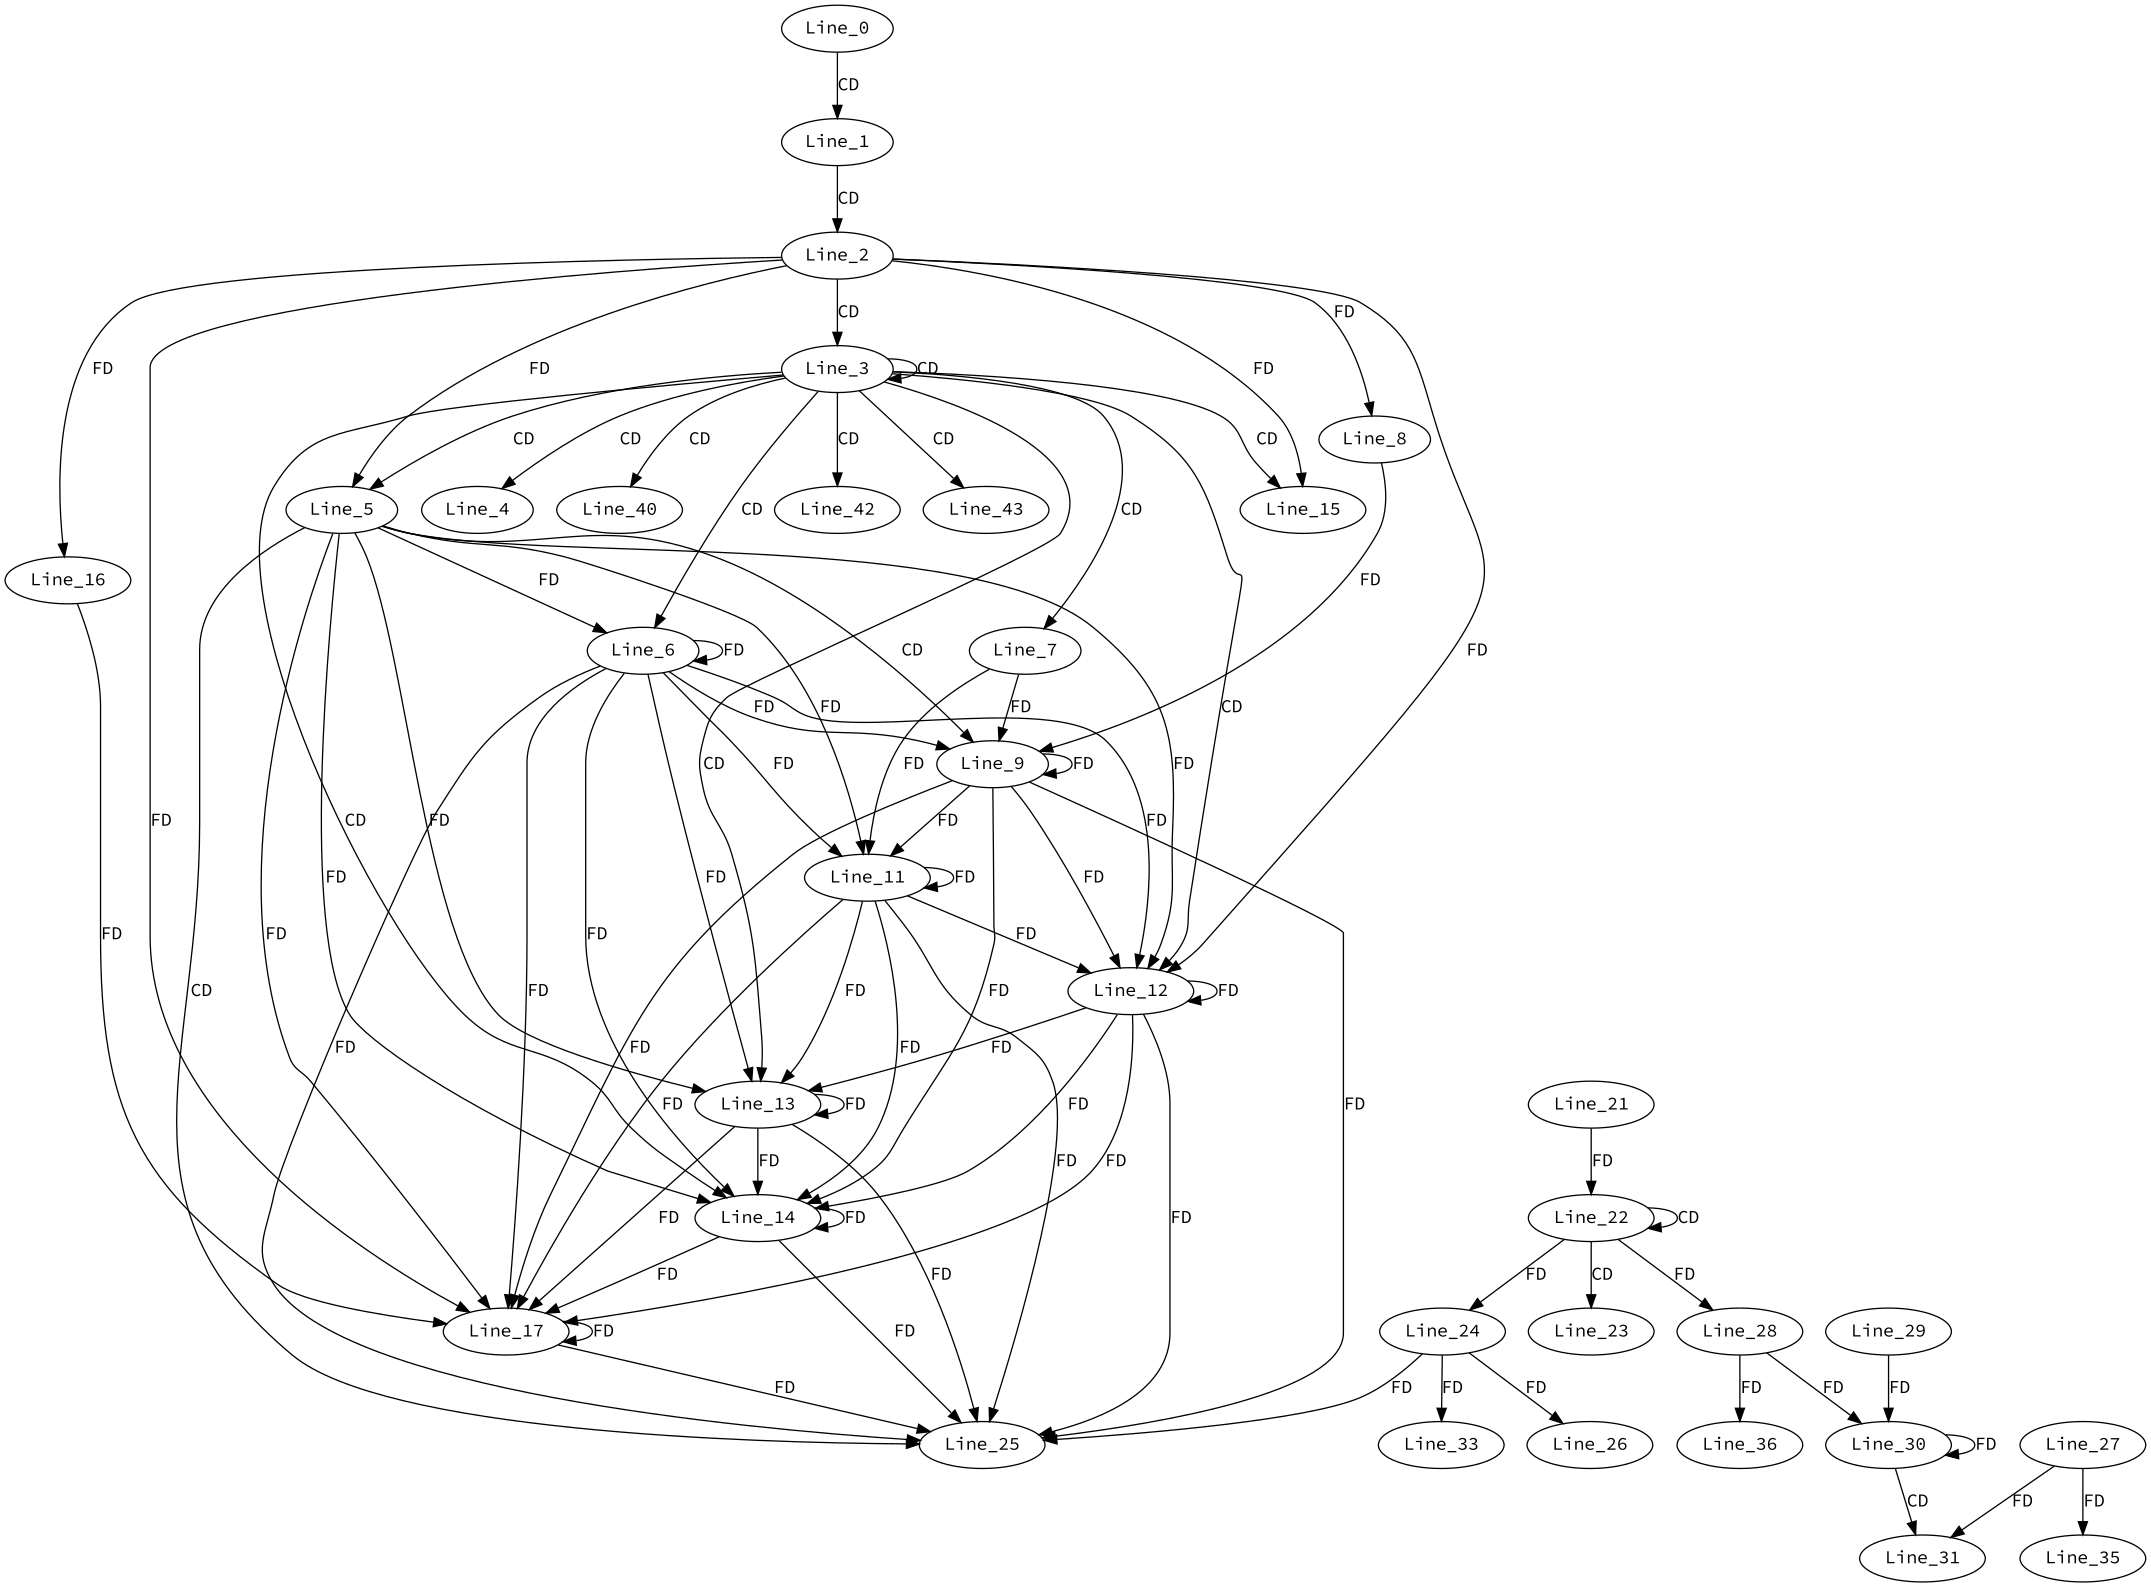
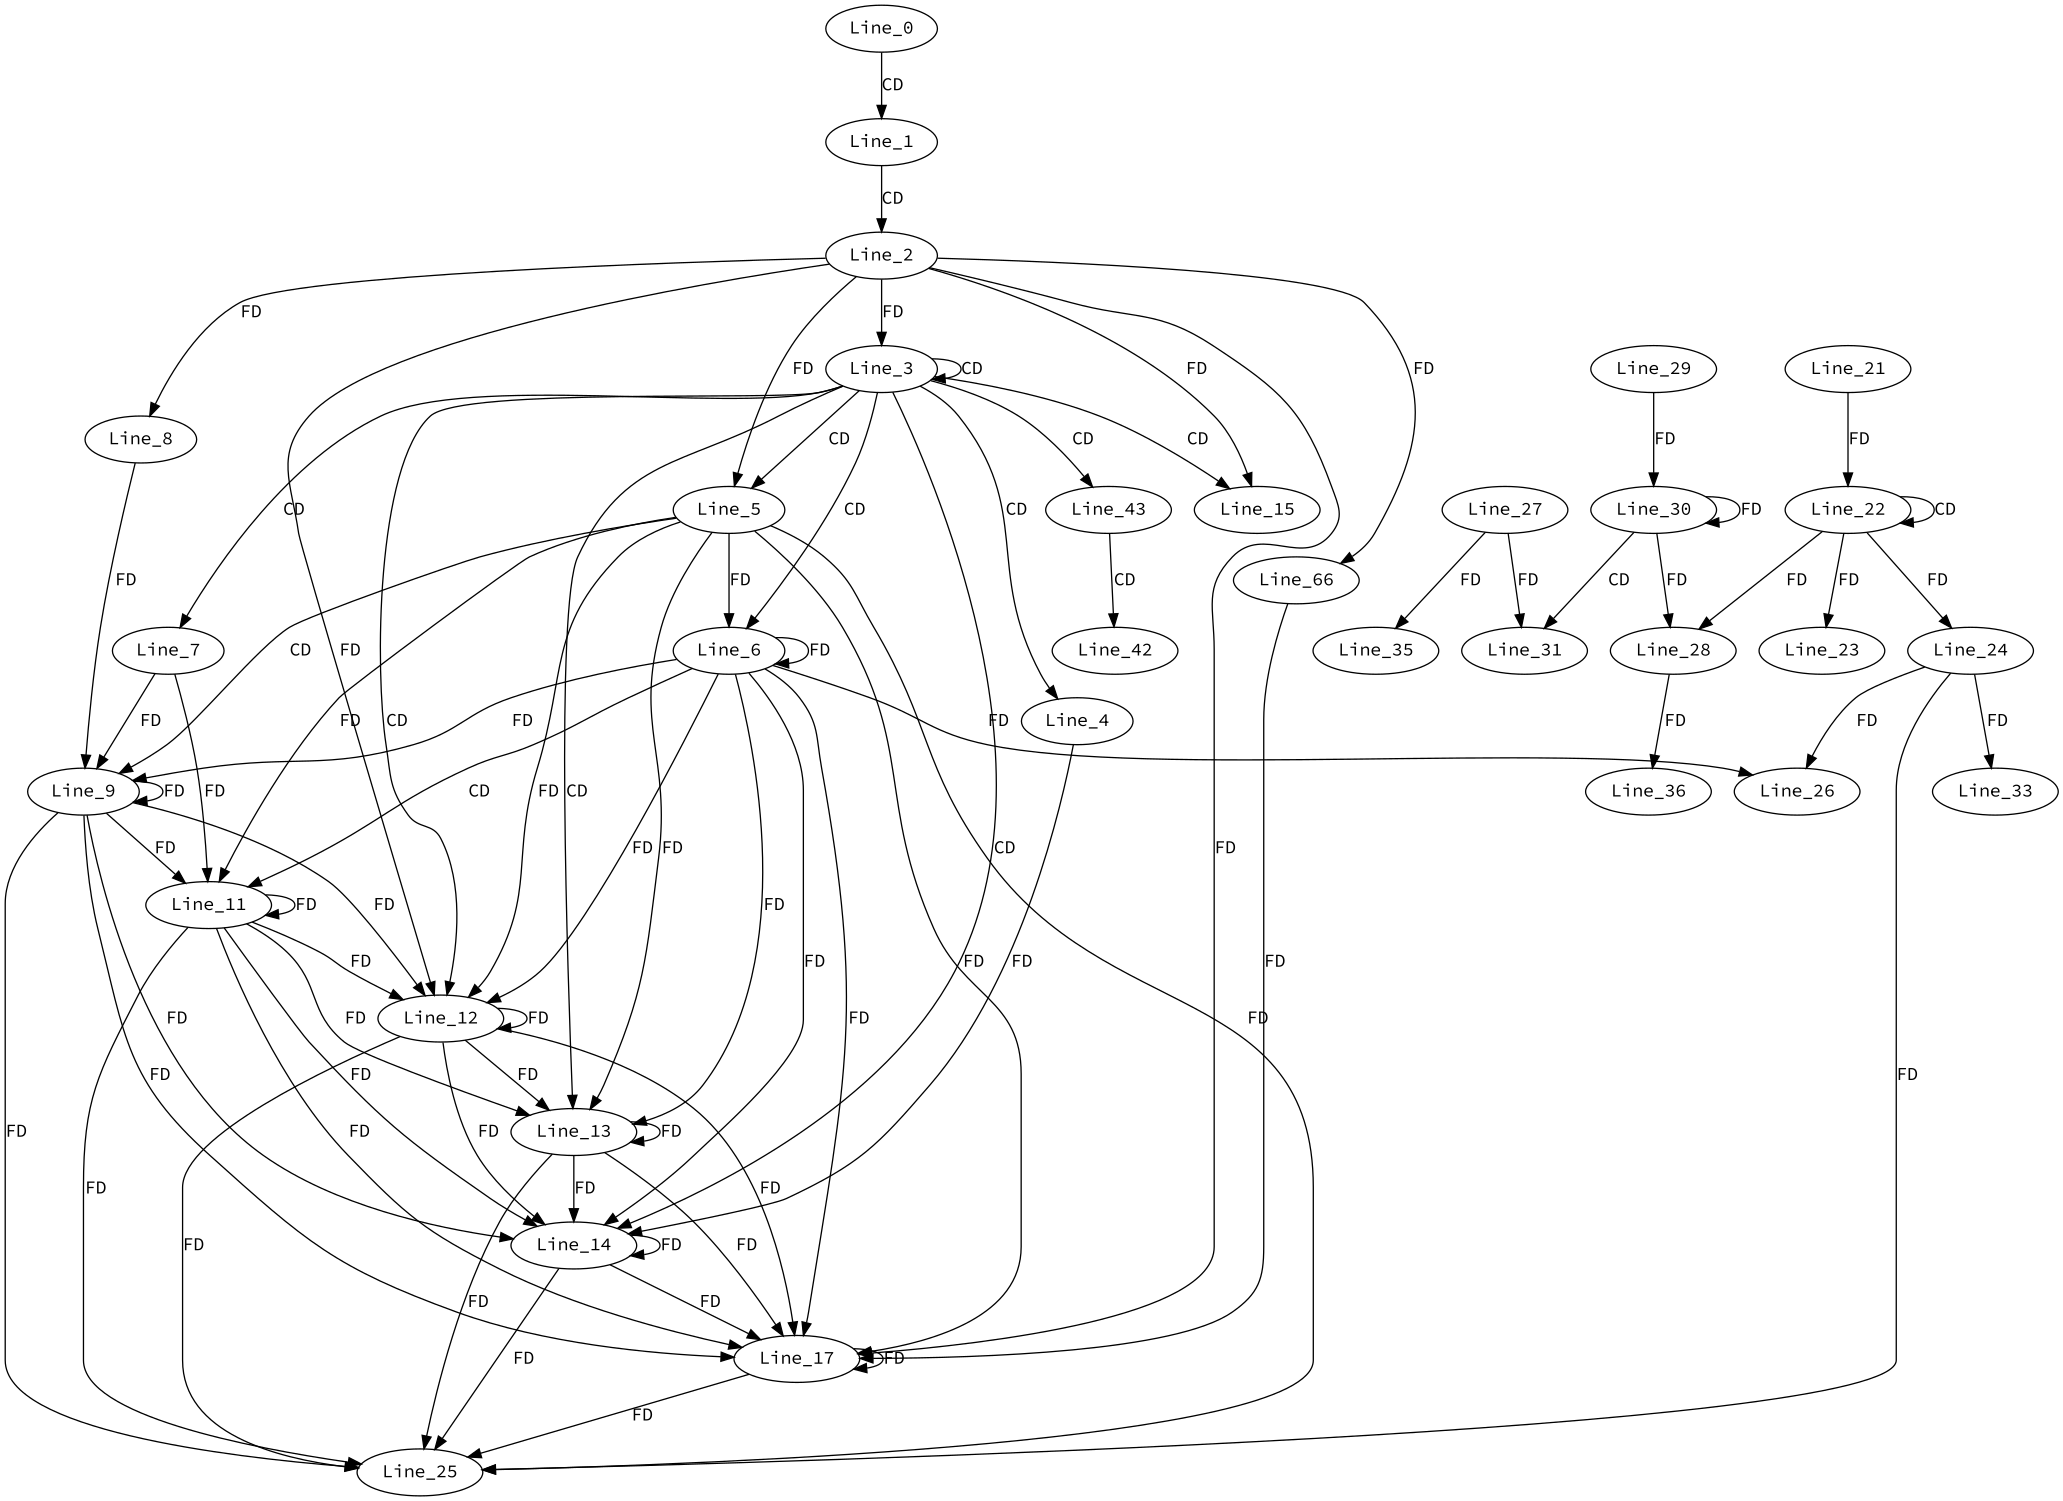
  digraph {
    fontname="Source Code Pro"
    node [fontname="Source Code Pro"]
    edge [fontname="Source Code Pro"]
    Line_0
    Line_1
    Line_2
    Line_3
    Line_5
    Line_8
    Line_12
    Line_15
-   Line_16
+   Line_16 [label=Line_66]
    Line_17
    Line_4
    Line_6
    Line_7
    Line_13
    Line_14
-   Line_40
    Line_42
    Line_43
    Line_11
    Line_9
    Line_25
    Line_22
    Line_23
    Line_24
    Line_28
    Line_26
    Line_33
    Line_30
    n29 [label=Line_36]
    Line_21
    Line_31
    Line_29
    Line_27
    Line_35
    Line_0 -> Line_1 [label=CD]
    Line_1 -> Line_2 [label=CD]
-   Line_2 -> Line_3 [label=CD]
+   Line_2 -> Line_3 [label=FD]
    Line_2 -> Line_5 [label=FD]
    Line_2 -> Line_8 [label=FD]
    Line_2 -> Line_12 [label=FD]
    Line_2 -> Line_15 [label=FD]
    Line_2 -> Line_16 [label=FD]
    Line_2 -> Line_17 [label=FD]
    Line_3 -> Line_3 [label=CD]
    Line_3 -> Line_5 [label=CD]
    Line_3 -> Line_12 [label=CD]
    Line_3 -> Line_15 [label=CD]
    Line_3 -> Line_4 [label=CD]
    Line_3 -> Line_6 [label=CD]
    Line_3 -> Line_7 [label=CD]
    Line_3 -> Line_13 [label=CD]
    Line_3 -> Line_14 [label=CD]
-   Line_3 -> Line_40 [label=CD]
-   Line_3 -> Line_42 [label=CD]
+   Line_43 -> Line_42 [label=CD]
    Line_3 -> Line_43 [label=CD]
    Line_5 -> Line_12 [label=FD]
    Line_5 -> Line_17 [label=FD]
    Line_5 -> Line_6 [label=FD]
    Line_5 -> Line_13 [label=FD]
-   Line_5 -> Line_14 [label=FD]
+   Line_4 -> Line_14 [label=FD]
    Line_5 -> Line_11 [label=FD]
    Line_5 -> Line_9 [label=CD]
-   Line_5 -> Line_25 [label=CD]
+   Line_5 -> Line_25 [label=FD]
    Line_8 -> Line_9 [label=FD]
    Line_12 -> Line_12 [label=FD]
    Line_12 -> Line_17 [label=FD]
    Line_12 -> Line_13 [label=FD]
    Line_12 -> Line_14 [label=FD]
    Line_12 -> Line_25 [label=FD]
    Line_16 -> Line_17 [label=FD]
    Line_17 -> Line_17 [label=FD]
    Line_17 -> Line_25 [label=FD]
    Line_6 -> Line_12 [label=FD]
    Line_6 -> Line_17 [label=FD]
    Line_6 -> Line_6 [label=FD]
    Line_6 -> Line_13 [label=FD]
    Line_6 -> Line_14 [label=FD]
-   Line_6 -> Line_11 [label=FD]
+   Line_6 -> Line_11 [label=CD]
    Line_6 -> Line_9 [label=FD]
-   Line_6 -> Line_25 [label=FD]
+   Line_6 -> Line_26 [label=FD]
    Line_7 -> Line_11 [label=FD]
    Line_7 -> Line_9 [label=FD]
    Line_13 -> Line_17 [label=FD]
    Line_13 -> Line_13 [label=FD]
    Line_13 -> Line_14 [label=FD]
    Line_13 -> Line_25 [label=FD]
    Line_14 -> Line_17 [label=FD]
    Line_14 -> Line_14 [label=FD]
    Line_14 -> Line_25 [label=FD]
    Line_11 -> Line_12 [label=FD]
    Line_11 -> Line_17 [label=FD]
    Line_11 -> Line_13 [label=FD]
    Line_11 -> Line_14 [label=FD]
    Line_11 -> Line_11 [label=FD]
    Line_11 -> Line_25 [label=FD]
    Line_9 -> Line_12 [label=FD]
    Line_9 -> Line_17 [label=FD]
    Line_9 -> Line_14 [label=FD]
    Line_9 -> Line_11 [label=FD]
    Line_9 -> Line_9 [label=FD]
    Line_9 -> Line_25 [label=FD]
    Line_22 -> Line_22 [label=CD]
-   Line_22 -> Line_23 [label=CD]
+   Line_22 -> Line_23 [label=FD]
    Line_22 -> Line_24 [label=FD]
    Line_22 -> Line_28 [label=FD]
    Line_24 -> Line_25 [label=FD]
    Line_24 -> Line_26 [label=FD]
    Line_24 -> Line_33 [label=FD]
-   Line_28 -> Line_30 [label=FD]
+   Line_30 -> Line_28 [label=FD]
    Line_28 -> n29 [label=FD]
    Line_30 -> Line_30 [label=FD]
    Line_30 -> Line_31 [label=CD]
    Line_21 -> Line_22 [label=FD]
    Line_29 -> Line_30 [label=FD]
    Line_27 -> Line_31 [label=FD]
    Line_27 -> Line_35 [label=FD]
  }
